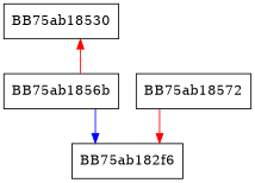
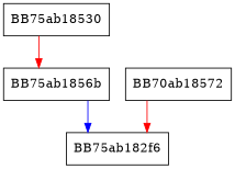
  digraph {
    splines=ortho
    node [shape=box]
    edge [color=red]
    BB75ab18530
    BB75ab1856b
    n3 [label=BB75ab182f6]
-   BB75ab18572
-   BB75ab1856b -> BB75ab18530
+   BB75ab18572 [label=BB70ab18572]
+   BB75ab18530 -> BB75ab1856b
    BB75ab1856b -> n3 [color=blue]
    BB75ab18572 -> n3
  }
